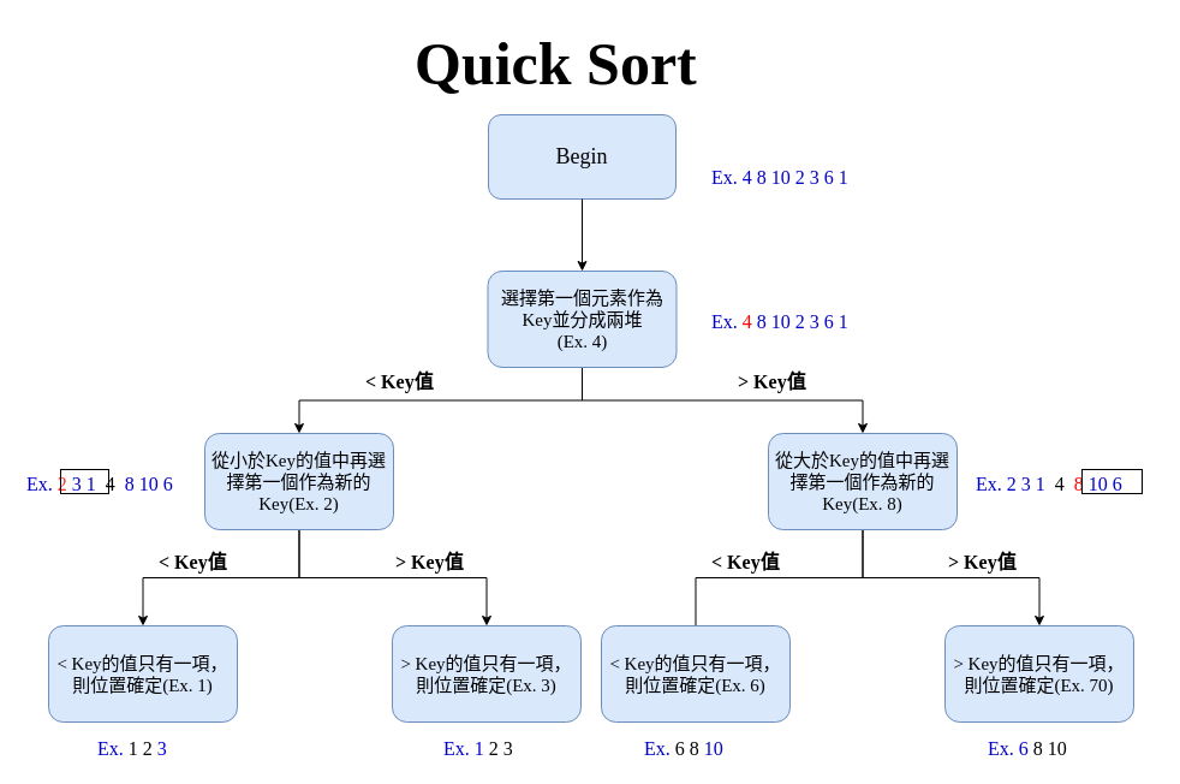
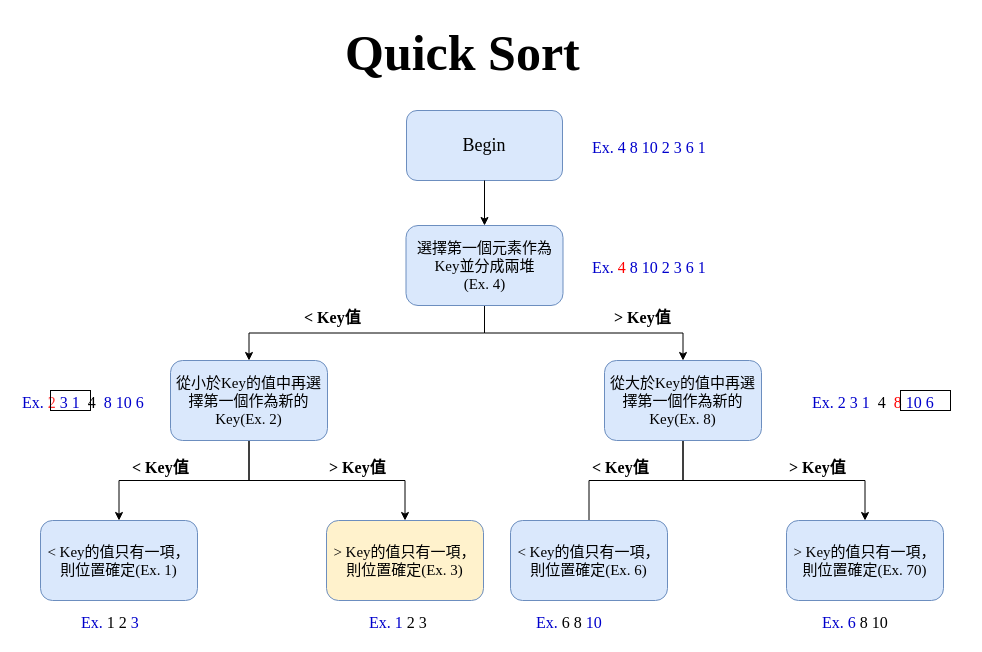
  <mxCell id="0" />
  <mxCell id="1" parent="0" />
- <mxCell id="2" value="&lt;font style=&quot;font-size: 18px&quot; face=&quot;Comic Sans MS&quot;&gt;Begin&lt;/font&gt;" style="rounded=1;whiteSpace=wrap;html=1;fillColor=#dae8fc;strokeColor=#6c8ebf;" vertex="1" parent="1"><mxGeometry x="406" y="95" width="156" height="70" as="geometry" /></mxCell>
+ <mxCell id="2" value="&lt;font style=&quot;font-size: 18px&quot; face=&quot;Comic Sans MS&quot;&gt;Begin&lt;/font&gt;" style="rounded=1;whiteSpace=wrap;html=1;fillColor=#dae8fc;strokeColor=#6c8ebf;" vertex="1" parent="1"><mxGeometry x="406" y="110" width="156" height="70" as="geometry" /></mxCell>
  <mxCell id="3" value="" style="endArrow=classic;html=1;exitX=0.5;exitY=1;exitDx=0;exitDy=0;" edge="1" parent="1" source="2" target="6"><mxGeometry width="50" height="50" relative="1" as="geometry"><mxPoint x="421" y="240" as="sourcePoint" /><mxPoint x="484" y="200" as="targetPoint" /></mxGeometry></mxCell>
  <mxCell id="4" style="edgeStyle=orthogonalEdgeStyle;rounded=0;orthogonalLoop=1;jettySize=auto;html=1;exitX=0.5;exitY=1;exitDx=0;exitDy=0;entryX=0.5;entryY=0;entryDx=0;entryDy=0;" edge="1" parent="1" source="6" target="9"><mxGeometry relative="1" as="geometry" /></mxCell>
  <mxCell id="5" style="edgeStyle=orthogonalEdgeStyle;rounded=0;orthogonalLoop=1;jettySize=auto;html=1;exitX=0.5;exitY=1;exitDx=0;exitDy=0;" edge="1" parent="1" source="6" target="12"><mxGeometry relative="1" as="geometry" /></mxCell>
  <mxCell id="6" value="&lt;font style=&quot;font-size: 15px&quot; face=&quot;Comic Sans MS&quot;&gt;選擇第一個元素作為Key並分成兩堆&lt;br&gt;&lt;/font&gt;&lt;span style=&quot;font-family: &amp;#34;comic sans ms&amp;#34; ; font-size: 15px&quot;&gt;(Ex.&amp;nbsp;4)&lt;/span&gt;&lt;font style=&quot;font-size: 15px&quot; face=&quot;Comic Sans MS&quot;&gt;&lt;br&gt;&lt;/font&gt;" style="rounded=1;whiteSpace=wrap;html=1;fillColor=#dae8fc;strokeColor=#6c8ebf;" vertex="1" parent="1"><mxGeometry x="405.5" y="225" width="157" height="80" as="geometry" /></mxCell>
  <mxCell id="7" style="edgeStyle=orthogonalEdgeStyle;rounded=0;orthogonalLoop=1;jettySize=auto;html=1;exitX=0.5;exitY=1;exitDx=0;exitDy=0;" edge="1" parent="1" source="9" target="22"><mxGeometry relative="1" as="geometry" /></mxCell>
  <mxCell id="8" style="edgeStyle=orthogonalEdgeStyle;rounded=0;orthogonalLoop=1;jettySize=auto;html=1;exitX=0.5;exitY=1;exitDx=0;exitDy=0;" edge="1" parent="1" source="9" target="23"><mxGeometry relative="1" as="geometry" /></mxCell>
  <mxCell id="9" value="&lt;font style=&quot;font-size: 15px&quot; face=&quot;Comic Sans MS&quot;&gt;從小於Key的值中再選擇第一個作為新的Key(Ex. 2)&lt;/font&gt;" style="rounded=1;whiteSpace=wrap;html=1;fillColor=#dae8fc;strokeColor=#6c8ebf;" vertex="1" parent="1"><mxGeometry x="170" y="360" width="157" height="80" as="geometry" /></mxCell>
  <mxCell id="10" style="edgeStyle=orthogonalEdgeStyle;rounded=0;orthogonalLoop=1;jettySize=auto;html=1;exitX=0.5;exitY=1;exitDx=0;exitDy=0;entryX=0.5;entryY=0;entryDx=0;entryDy=0;endArrow=none;" edge="1" parent="1" source="12" target="28"><mxGeometry relative="1" as="geometry" /></mxCell>
  <mxCell id="11" style="edgeStyle=orthogonalEdgeStyle;rounded=0;orthogonalLoop=1;jettySize=auto;html=1;exitX=0.5;exitY=1;exitDx=0;exitDy=0;" edge="1" parent="1" source="12" target="29"><mxGeometry relative="1" as="geometry" /></mxCell>
- <mxCell id="12" value="&lt;span style=&quot;font-size: 15px&quot;&gt;&lt;font face=&quot;Comic Sans MS&quot;&gt;從大於Key的值中再選擇第一個作為新的Key(Ex. 8)&lt;/font&gt;&lt;/span&gt;" style="rounded=1;whiteSpace=wrap;html=1;fillColor=#dae8fc;strokeColor=#6c8ebf;" vertex="1" parent="1"><mxGeometry x="639" y="360" width="157" height="80" as="geometry" /></mxCell>
+ <mxCell id="12" value="&lt;span style=&quot;font-size: 15px&quot;&gt;&lt;font face=&quot;Comic Sans MS&quot;&gt;從大於Key的值中再選擇第一個作為新的Key(Ex. 8)&lt;/font&gt;&lt;/span&gt;" style="rounded=1;whiteSpace=wrap;html=1;fillColor=#dae8fc;strokeColor=#6c8ebf;" vertex="1" parent="1"><mxGeometry x="604" y="360" width="157" height="80" as="geometry" /></mxCell>
  <mxCell id="13" value="&lt;b&gt;&lt;font style=&quot;font-size: 16px&quot; face=&quot;Comic Sans MS&quot;&gt;&amp;lt; Key值&lt;/font&gt;&lt;/b&gt;" style="text;html=1;resizable=0;points=[];autosize=1;align=left;verticalAlign=top;spacingTop=-4;" vertex="1" parent="1"><mxGeometry x="302" y="305" width="80" height="20" as="geometry" /></mxCell>
  <mxCell id="14" value="&lt;b&gt;&lt;font style=&quot;font-size: 16px&quot; face=&quot;Comic Sans MS&quot;&gt;&amp;gt; Key值&lt;/font&gt;&lt;/b&gt;" style="text;html=1;resizable=0;points=[];autosize=1;align=left;verticalAlign=top;spacingTop=-4;" vertex="1" parent="1"><mxGeometry x="611.5" y="305" width="80" height="20" as="geometry" /></mxCell>
  <mxCell id="15" value="&lt;font style=&quot;font-size: 50px&quot; face=&quot;Comic Sans MS&quot;&gt;&lt;b&gt;&lt;font style=&quot;font-size: 50px&quot;&gt;Quick&lt;/font&gt; Sort&lt;/b&gt;&lt;/font&gt;" style="text;html=1;resizable=0;points=[];autosize=1;align=left;verticalAlign=top;spacingTop=-4;" vertex="1" parent="1"><mxGeometry x="343" y="20" width="280" height="30" as="geometry" /></mxCell>
  <mxCell id="16" value="&lt;font style=&quot;font-size: 16px&quot; face=&quot;Comic Sans MS&quot; color=&quot;#0000cc&quot;&gt;Ex. 4 8 10 2 3 6 1&lt;/font&gt;" style="text;html=1;resizable=0;points=[];autosize=1;align=left;verticalAlign=top;spacingTop=-4;" vertex="1" parent="1"><mxGeometry x="590" y="135" width="150" height="20" as="geometry" /></mxCell>
  <mxCell id="17" value="&lt;font style=&quot;font-size: 16px&quot; face=&quot;Comic Sans MS&quot; color=&quot;#0000cc&quot;&gt;Ex. &lt;/font&gt;&lt;font style=&quot;font-size: 16px&quot; face=&quot;Comic Sans MS&quot; color=&quot;#ff0000&quot;&gt;4&lt;/font&gt;&lt;font style=&quot;font-size: 16px&quot; face=&quot;Comic Sans MS&quot; color=&quot;#0000cc&quot;&gt;&amp;nbsp;8 10 2 3 6 1&lt;/font&gt;" style="text;html=1;resizable=0;points=[];autosize=1;align=left;verticalAlign=top;spacingTop=-4;" vertex="1" parent="1"><mxGeometry x="590" y="255" width="150" height="20" as="geometry" /></mxCell>
  <mxCell id="18" value="&lt;font style=&quot;font-size: 16px&quot; face=&quot;Comic Sans MS&quot; color=&quot;#0000cc&quot;&gt;Ex. &lt;/font&gt;&lt;font style=&quot;font-size: 16px&quot; face=&quot;Comic Sans MS&quot; color=&quot;#ff3333&quot;&gt;2 &lt;/font&gt;&lt;font style=&quot;font-size: 16px&quot; face=&quot;Comic Sans MS&quot; color=&quot;#0000cc&quot;&gt;3 1&lt;/font&gt;&lt;font style=&quot;font-size: 16px&quot; face=&quot;Comic Sans MS&quot; color=&quot;#0000cc&quot;&gt;&amp;nbsp;&amp;nbsp;&lt;/font&gt;&lt;font style=&quot;font-size: 16px&quot; face=&quot;Comic Sans MS&quot;&gt;4&lt;/font&gt;&lt;font style=&quot;font-size: 16px&quot; face=&quot;Comic Sans MS&quot; color=&quot;#ff0000&quot;&gt;&amp;nbsp;&lt;/font&gt;&lt;font style=&quot;font-size: 16px&quot; face=&quot;Comic Sans MS&quot; color=&quot;#0000cc&quot;&gt;&amp;nbsp;8 10 6&lt;/font&gt;" style="text;html=1;resizable=0;points=[];autosize=1;align=left;verticalAlign=top;spacingTop=-4;" vertex="1" parent="1"><mxGeometry x="20" y="390" width="150" height="20" as="geometry" /></mxCell>
  <mxCell id="19" value="&lt;font style=&quot;font-size: 16px&quot; face=&quot;Comic Sans MS&quot; color=&quot;#0000cc&quot;&gt;Ex. 2&lt;/font&gt;&lt;font style=&quot;font-size: 16px&quot; face=&quot;Comic Sans MS&quot; color=&quot;#0000cc&quot;&gt;&amp;nbsp;3 1&lt;/font&gt;&lt;font style=&quot;font-size: 16px&quot; face=&quot;Comic Sans MS&quot; color=&quot;#0000cc&quot;&gt;&amp;nbsp;&amp;nbsp;&lt;/font&gt;&lt;font style=&quot;font-size: 16px&quot; face=&quot;Comic Sans MS&quot;&gt;4&lt;/font&gt;&lt;font style=&quot;font-size: 16px&quot; face=&quot;Comic Sans MS&quot; color=&quot;#ff0000&quot;&gt;&amp;nbsp;&lt;/font&gt;&lt;font style=&quot;font-size: 16px&quot; face=&quot;Comic Sans MS&quot; color=&quot;#0000cc&quot;&gt;&amp;nbsp;&lt;/font&gt;&lt;span style=&quot;background-color: rgb(255 , 255 , 255)&quot;&gt;&lt;font style=&quot;font-size: 16px&quot; face=&quot;Comic Sans MS&quot; color=&quot;#ff0000&quot;&gt;8&lt;/font&gt;&lt;font style=&quot;font-size: 16px&quot; face=&quot;Comic Sans MS&quot; color=&quot;#ff3333&quot;&gt;&amp;nbsp;&lt;/font&gt;&lt;font style=&quot;font-size: 16px&quot; face=&quot;Comic Sans MS&quot; color=&quot;#0000cc&quot;&gt;10 6&lt;/font&gt;&lt;/span&gt;" style="text;html=1;resizable=0;points=[];autosize=1;align=left;verticalAlign=top;spacingTop=-4;" vertex="1" parent="1"><mxGeometry x="810" y="390" width="150" height="20" as="geometry" /></mxCell>
  <mxCell id="20" value="" style="rounded=0;whiteSpace=wrap;html=1;strokeColor=#000000;fillColor=none;" vertex="1" parent="1"><mxGeometry x="900" y="390" width="50" height="20" as="geometry" /></mxCell>
  <mxCell id="21" value="" style="rounded=0;whiteSpace=wrap;html=1;strokeColor=#000000;fillColor=none;" vertex="1" parent="1"><mxGeometry x="50" y="390" width="40" height="20" as="geometry" /></mxCell>
  <mxCell id="22" value="&lt;font face=&quot;Comic Sans MS&quot; style=&quot;font-size: 15px&quot;&gt;&amp;lt; Key的值只有一項，則位置確定(Ex. 1)&lt;br&gt;&lt;/font&gt;" style="rounded=1;whiteSpace=wrap;html=1;fillColor=#dae8fc;strokeColor=#6c8ebf;align=center;" vertex="1" parent="1"><mxGeometry x="40" y="520" width="157" height="80" as="geometry" /></mxCell>
- <mxCell id="23" value="&lt;span style=&quot;font-family: &amp;#34;comic sans ms&amp;#34; ; font-size: 15px&quot;&gt;&amp;gt; Key的值只有一項，則位置確定(Ex. 3)&lt;/span&gt;" style="rounded=1;whiteSpace=wrap;html=1;fillColor=#dae8fc;strokeColor=#6c8ebf;" vertex="1" parent="1"><mxGeometry x="326" y="520" width="157" height="80" as="geometry" /></mxCell>
+ <mxCell id="23" value="&lt;span style=&quot;font-family: &amp;#34;comic sans ms&amp;#34; ; font-size: 15px&quot;&gt;&amp;gt; Key的值只有一項，則位置確定(Ex. 3)&lt;/span&gt;" style="rounded=1;whiteSpace=wrap;html=1;fillColor=#fff2cc;strokeColor=#6c8ebf;" vertex="1" parent="1"><mxGeometry x="326" y="520" width="157" height="80" as="geometry" /></mxCell>
  <mxCell id="24" value="&lt;b&gt;&lt;font style=&quot;font-size: 16px&quot; face=&quot;Comic Sans MS&quot;&gt;&amp;lt; Key值&lt;/font&gt;&lt;/b&gt;" style="text;html=1;resizable=0;points=[];autosize=1;align=left;verticalAlign=top;spacingTop=-4;" vertex="1" parent="1"><mxGeometry x="130" y="455" width="80" height="20" as="geometry" /></mxCell>
  <mxCell id="25" value="&lt;b&gt;&lt;font style=&quot;font-size: 16px&quot; face=&quot;Comic Sans MS&quot;&gt;&amp;gt; Key值&lt;/font&gt;&lt;/b&gt;" style="text;html=1;resizable=0;points=[];autosize=1;align=left;verticalAlign=top;spacingTop=-4;" vertex="1" parent="1"><mxGeometry x="327" y="455" width="80" height="20" as="geometry" /></mxCell>
  <mxCell id="26" value="&lt;font style=&quot;font-size: 16px&quot; face=&quot;Comic Sans MS&quot; color=&quot;#0000cc&quot;&gt;Ex. &lt;/font&gt;&lt;font style=&quot;font-size: 16px&quot; face=&quot;Comic Sans MS&quot;&gt;1 &lt;/font&gt;&lt;font style=&quot;font-size: 16px&quot; face=&quot;Comic Sans MS&quot;&gt;2&lt;/font&gt;&lt;font style=&quot;font-size: 16px&quot; face=&quot;Comic Sans MS&quot; color=&quot;#0000cc&quot;&gt; 3&lt;/font&gt;" style="text;html=1;resizable=0;points=[];autosize=1;align=left;verticalAlign=top;spacingTop=-4;" vertex="1" parent="1"><mxGeometry x="78.5" y="610" width="80" height="20" as="geometry" /></mxCell>
  <mxCell id="27" value="&lt;font style=&quot;font-size: 16px&quot; face=&quot;Comic Sans MS&quot; color=&quot;#0000cc&quot;&gt;Ex. &lt;/font&gt;&lt;font style=&quot;font-size: 16px&quot; face=&quot;Comic Sans MS&quot;&gt;&lt;font color=&quot;#0000cc&quot;&gt;1&lt;/font&gt; &lt;/font&gt;&lt;font style=&quot;font-size: 16px&quot; face=&quot;Comic Sans MS&quot;&gt;2&lt;/font&gt;&lt;font style=&quot;font-size: 16px&quot; face=&quot;Comic Sans MS&quot; color=&quot;#0000cc&quot;&gt; &lt;/font&gt;&lt;font style=&quot;font-size: 16px&quot; face=&quot;Comic Sans MS&quot;&gt;3&lt;/font&gt;" style="text;html=1;resizable=0;points=[];autosize=1;align=left;verticalAlign=top;spacingTop=-4;" vertex="1" parent="1"><mxGeometry x="367" y="610" width="80" height="20" as="geometry" /></mxCell>
- <mxCell id="28" value="&lt;font face=&quot;Comic Sans MS&quot; style=&quot;font-size: 15px&quot;&gt;&amp;lt; Key的值只有一項，則位置確定(Ex. 6)&lt;br&gt;&lt;/font&gt;" style="rounded=1;whiteSpace=wrap;html=1;fillColor=#dae8fc;strokeColor=#6c8ebf;align=center;" vertex="1" parent="1"><mxGeometry x="500" y="520" width="157" height="80" as="geometry" /></mxCell>
+ <mxCell id="28" value="&lt;font face=&quot;Comic Sans MS&quot; style=&quot;font-size: 15px&quot;&gt;&amp;lt; Key的值只有一項，則位置確定(Ex. 6)&lt;br&gt;&lt;/font&gt;" style="rounded=1;whiteSpace=wrap;html=1;fillColor=#dae8fc;strokeColor=#6c8ebf;align=center;" vertex="1" parent="1"><mxGeometry x="510" y="520" width="157" height="80" as="geometry" /></mxCell>
  <mxCell id="29" value="&lt;span style=&quot;font-family: &amp;#34;comic sans ms&amp;#34; ; font-size: 15px&quot;&gt;&amp;gt; Key的值只有一項，則位置確定(Ex. 70)&lt;/span&gt;" style="rounded=1;whiteSpace=wrap;html=1;fillColor=#dae8fc;strokeColor=#6c8ebf;" vertex="1" parent="1"><mxGeometry x="786" y="520" width="157" height="80" as="geometry" /></mxCell>
  <mxCell id="30" value="&lt;b&gt;&lt;font style=&quot;font-size: 16px&quot; face=&quot;Comic Sans MS&quot;&gt;&amp;lt; Key值&lt;/font&gt;&lt;/b&gt;" style="text;html=1;resizable=0;points=[];autosize=1;align=left;verticalAlign=top;spacingTop=-4;" vertex="1" parent="1"><mxGeometry x="590" y="455" width="80" height="20" as="geometry" /></mxCell>
  <mxCell id="31" value="&lt;b&gt;&lt;font style=&quot;font-size: 16px&quot; face=&quot;Comic Sans MS&quot;&gt;&amp;gt; Key值&lt;/font&gt;&lt;/b&gt;" style="text;html=1;resizable=0;points=[];autosize=1;align=left;verticalAlign=top;spacingTop=-4;" vertex="1" parent="1"><mxGeometry x="787" y="455" width="80" height="20" as="geometry" /></mxCell>
  <mxCell id="32" value="&lt;font style=&quot;font-size: 16px&quot; face=&quot;Comic Sans MS&quot;&gt;&lt;font color=&quot;#0000cc&quot;&gt;Ex.&lt;/font&gt; 6 8 &lt;font color=&quot;#0000cc&quot;&gt;10&lt;/font&gt;&lt;/font&gt;" style="text;html=1;resizable=0;points=[];autosize=1;align=left;verticalAlign=top;spacingTop=-4;" vertex="1" parent="1"><mxGeometry x="533.5" y="610" width="90" height="20" as="geometry" /></mxCell>
  <mxCell id="33" value="&lt;font style=&quot;font-size: 16px&quot; face=&quot;Comic Sans MS&quot;&gt;&lt;font color=&quot;#0000cc&quot;&gt;Ex.&lt;/font&gt; &lt;font color=&quot;#0000cc&quot;&gt;6&lt;/font&gt; 8 10&lt;/font&gt;" style="text;html=1;resizable=0;points=[];autosize=1;align=left;verticalAlign=top;spacingTop=-4;" vertex="1" parent="1"><mxGeometry x="819.5" y="610" width="90" height="20" as="geometry" /></mxCell>
